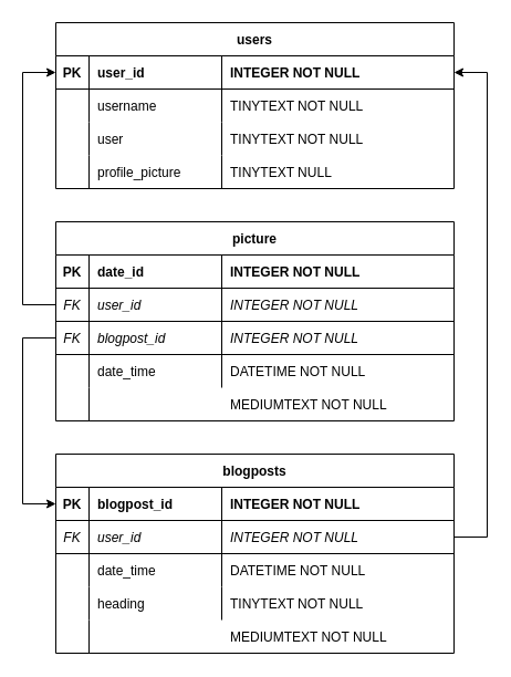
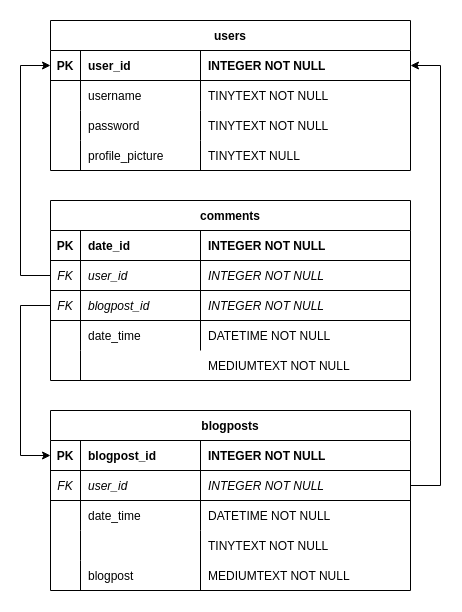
  <mxCell id="0" />
  <mxCell id="1" parent="0" />
  <mxCell id="2" value="users" style="shape=table;startSize=30;container=1;collapsible=1;childLayout=tableLayout;fixedRows=1;rowLines=0;fontStyle=1;align=center;resizeLast=1;" parent="1" vertex="1"><mxGeometry x="50" y="20" width="360" height="150" as="geometry" /></mxCell>
  <mxCell id="3" value="" style="shape=partialRectangle;collapsible=0;dropTarget=0;pointerEvents=0;fillColor=none;points=[[0,0.5],[1,0.5]];portConstraint=eastwest;top=0;left=0;right=0;bottom=1;" parent="2" vertex="1"><mxGeometry y="30" width="360" height="30" as="geometry" /></mxCell>
  <mxCell id="4" value="PK" style="shape=partialRectangle;overflow=hidden;connectable=0;fillColor=none;top=0;left=0;bottom=0;right=0;fontStyle=1;" parent="3" vertex="1"><mxGeometry width="30" height="30" as="geometry"><mxRectangle width="30" height="30" as="alternateBounds" /></mxGeometry></mxCell>
  <mxCell id="5" value="user_id" style="shape=partialRectangle;overflow=hidden;connectable=0;fillColor=none;top=0;left=0;bottom=0;right=0;align=left;spacingLeft=6;fontStyle=1;" parent="3" vertex="1"><mxGeometry x="30" width="120" height="30" as="geometry"><mxRectangle width="120" height="30" as="alternateBounds" /></mxGeometry></mxCell>
  <mxCell id="6" value="INTEGER NOT NULL" style="shape=partialRectangle;overflow=hidden;connectable=0;fillColor=none;top=0;left=0;bottom=0;right=0;align=left;spacingLeft=6;fontStyle=1;" parent="3" vertex="1"><mxGeometry x="150" width="210" height="30" as="geometry"><mxRectangle width="210" height="30" as="alternateBounds" /></mxGeometry></mxCell>
  <mxCell id="7" value="" style="shape=partialRectangle;collapsible=0;dropTarget=0;pointerEvents=0;fillColor=none;points=[[0,0.5],[1,0.5]];portConstraint=eastwest;top=0;left=0;right=0;bottom=0;" parent="2" vertex="1"><mxGeometry y="60" width="360" height="30" as="geometry" /></mxCell>
  <mxCell id="8" value="" style="shape=partialRectangle;overflow=hidden;connectable=0;fillColor=none;top=0;left=0;bottom=0;right=0;" parent="7" vertex="1"><mxGeometry width="30" height="30" as="geometry"><mxRectangle width="30" height="30" as="alternateBounds" /></mxGeometry></mxCell>
  <mxCell id="9" value="username" style="shape=partialRectangle;overflow=hidden;connectable=0;fillColor=none;top=0;left=0;bottom=0;right=0;align=left;spacingLeft=6;" parent="7" vertex="1"><mxGeometry x="30" width="120" height="30" as="geometry"><mxRectangle width="120" height="30" as="alternateBounds" /></mxGeometry></mxCell>
  <mxCell id="10" value="TINYTEXT NOT NULL" style="shape=partialRectangle;overflow=hidden;connectable=0;fillColor=none;top=0;left=0;bottom=0;right=0;align=left;spacingLeft=6;" parent="7" vertex="1"><mxGeometry x="150" width="210" height="30" as="geometry"><mxRectangle width="210" height="30" as="alternateBounds" /></mxGeometry></mxCell>
  <mxCell id="11" style="shape=partialRectangle;collapsible=0;dropTarget=0;pointerEvents=0;fillColor=none;points=[[0,0.5],[1,0.5]];portConstraint=eastwest;top=0;left=0;right=0;bottom=0;" parent="2" vertex="1"><mxGeometry y="90" width="360" height="30" as="geometry" /></mxCell>
  <mxCell id="12" style="shape=partialRectangle;overflow=hidden;connectable=0;fillColor=none;top=0;left=0;bottom=0;right=0;" parent="11" vertex="1"><mxGeometry width="30" height="30" as="geometry"><mxRectangle width="30" height="30" as="alternateBounds" /></mxGeometry></mxCell>
- <mxCell id="13" value="user" style="shape=partialRectangle;overflow=hidden;connectable=0;fillColor=none;top=0;left=0;bottom=0;right=0;align=left;spacingLeft=6;" parent="11" vertex="1"><mxGeometry x="30" width="120" height="30" as="geometry"><mxRectangle width="120" height="30" as="alternateBounds" /></mxGeometry></mxCell>
+ <mxCell id="13" value="password" style="shape=partialRectangle;overflow=hidden;connectable=0;fillColor=none;top=0;left=0;bottom=0;right=0;align=left;spacingLeft=6;" parent="11" vertex="1"><mxGeometry x="30" width="120" height="30" as="geometry"><mxRectangle width="120" height="30" as="alternateBounds" /></mxGeometry></mxCell>
  <mxCell id="14" value="TINYTEXT NOT NULL" style="shape=partialRectangle;overflow=hidden;connectable=0;fillColor=none;top=0;left=0;bottom=0;right=0;align=left;spacingLeft=6;" parent="11" vertex="1"><mxGeometry x="150" width="210" height="30" as="geometry"><mxRectangle width="210" height="30" as="alternateBounds" /></mxGeometry></mxCell>
  <mxCell id="15" style="shape=partialRectangle;collapsible=0;dropTarget=0;pointerEvents=0;fillColor=none;points=[[0,0.5],[1,0.5]];portConstraint=eastwest;top=0;left=0;right=0;bottom=0;" parent="2" vertex="1"><mxGeometry y="120" width="360" height="30" as="geometry" /></mxCell>
  <mxCell id="16" style="shape=partialRectangle;overflow=hidden;connectable=0;fillColor=none;top=0;left=0;bottom=0;right=0;" parent="15" vertex="1"><mxGeometry width="30" height="30" as="geometry"><mxRectangle width="30" height="30" as="alternateBounds" /></mxGeometry></mxCell>
  <mxCell id="17" value="profile_picture" style="shape=partialRectangle;overflow=hidden;connectable=0;fillColor=none;top=0;left=0;bottom=0;right=0;align=left;spacingLeft=6;" parent="15" vertex="1"><mxGeometry x="30" width="120" height="30" as="geometry"><mxRectangle width="120" height="30" as="alternateBounds" /></mxGeometry></mxCell>
  <mxCell id="18" value="TINYTEXT NULL" style="shape=partialRectangle;overflow=hidden;connectable=0;fillColor=none;top=0;left=0;bottom=0;right=0;align=left;spacingLeft=6;" parent="15" vertex="1"><mxGeometry x="150" width="210" height="30" as="geometry"><mxRectangle width="210" height="30" as="alternateBounds" /></mxGeometry></mxCell>
  <mxCell id="19" value="blogposts" style="shape=table;startSize=30;container=1;collapsible=1;childLayout=tableLayout;fixedRows=1;rowLines=0;fontStyle=1;align=center;resizeLast=1;" parent="1" vertex="1"><mxGeometry x="50" y="410" width="360" height="180" as="geometry" /></mxCell>
  <mxCell id="20" value="" style="shape=partialRectangle;collapsible=0;dropTarget=0;pointerEvents=0;fillColor=none;points=[[0,0.5],[1,0.5]];portConstraint=eastwest;top=0;left=0;right=0;bottom=1;" parent="19" vertex="1"><mxGeometry y="30" width="360" height="30" as="geometry" /></mxCell>
  <mxCell id="21" value="PK" style="shape=partialRectangle;overflow=hidden;connectable=0;fillColor=none;top=0;left=0;bottom=0;right=0;fontStyle=1;" parent="20" vertex="1"><mxGeometry width="30" height="30" as="geometry"><mxRectangle width="30" height="30" as="alternateBounds" /></mxGeometry></mxCell>
  <mxCell id="22" value="blogpost_id" style="shape=partialRectangle;overflow=hidden;connectable=0;fillColor=none;top=0;left=0;bottom=0;right=0;align=left;spacingLeft=6;fontStyle=1;" parent="20" vertex="1"><mxGeometry x="30" width="120" height="30" as="geometry"><mxRectangle width="120" height="30" as="alternateBounds" /></mxGeometry></mxCell>
  <mxCell id="23" value="INTEGER NOT NULL" style="shape=partialRectangle;overflow=hidden;connectable=0;fillColor=none;top=0;left=0;bottom=0;right=0;align=left;spacingLeft=6;fontStyle=1;" parent="20" vertex="1"><mxGeometry x="150" width="210" height="30" as="geometry"><mxRectangle width="210" height="30" as="alternateBounds" /></mxGeometry></mxCell>
  <mxCell id="24" style="shape=partialRectangle;collapsible=0;dropTarget=0;pointerEvents=0;fillColor=none;points=[[0,0.5],[1,0.5]];portConstraint=eastwest;top=0;left=0;right=0;bottom=1;" parent="19" vertex="1"><mxGeometry y="60" width="360" height="30" as="geometry" /></mxCell>
  <mxCell id="25" value="FK" style="shape=partialRectangle;overflow=hidden;connectable=0;fillColor=none;top=0;left=0;bottom=0;right=0;fontStyle=2;" parent="24" vertex="1"><mxGeometry width="30" height="30" as="geometry"><mxRectangle width="30" height="30" as="alternateBounds" /></mxGeometry></mxCell>
  <mxCell id="26" value="user_id" style="shape=partialRectangle;overflow=hidden;connectable=0;fillColor=none;top=0;left=0;bottom=0;right=0;align=left;spacingLeft=6;fontStyle=2;" parent="24" vertex="1"><mxGeometry x="30" width="120" height="30" as="geometry"><mxRectangle width="120" height="30" as="alternateBounds" /></mxGeometry></mxCell>
  <mxCell id="27" value="INTEGER NOT NULL" style="shape=partialRectangle;overflow=hidden;connectable=0;fillColor=none;top=0;left=0;bottom=0;right=0;align=left;spacingLeft=6;fontStyle=2;" parent="24" vertex="1"><mxGeometry x="150" width="210" height="30" as="geometry"><mxRectangle width="210" height="30" as="alternateBounds" /></mxGeometry></mxCell>
  <mxCell id="28" style="shape=partialRectangle;collapsible=0;dropTarget=0;pointerEvents=0;fillColor=none;points=[[0,0.5],[1,0.5]];portConstraint=eastwest;top=0;left=0;right=0;bottom=0;" parent="19" vertex="1"><mxGeometry y="90" width="360" height="30" as="geometry" /></mxCell>
  <mxCell id="29" style="shape=partialRectangle;overflow=hidden;connectable=0;fillColor=none;top=0;left=0;bottom=0;right=0;" parent="28" vertex="1"><mxGeometry width="30" height="30" as="geometry"><mxRectangle width="30" height="30" as="alternateBounds" /></mxGeometry></mxCell>
  <mxCell id="30" value="date_time" style="shape=partialRectangle;overflow=hidden;connectable=0;fillColor=none;top=0;left=0;bottom=0;right=0;align=left;spacingLeft=6;" parent="28" vertex="1"><mxGeometry x="30" width="120" height="30" as="geometry"><mxRectangle width="120" height="30" as="alternateBounds" /></mxGeometry></mxCell>
  <mxCell id="31" value="DATETIME NOT NULL" style="shape=partialRectangle;overflow=hidden;connectable=0;fillColor=none;top=0;left=0;bottom=0;right=0;align=left;spacingLeft=6;" parent="28" vertex="1"><mxGeometry x="150" width="210" height="30" as="geometry"><mxRectangle width="210" height="30" as="alternateBounds" /></mxGeometry></mxCell>
  <mxCell id="32" style="shape=partialRectangle;collapsible=0;dropTarget=0;pointerEvents=0;fillColor=none;points=[[0,0.5],[1,0.5]];portConstraint=eastwest;top=0;left=0;right=0;bottom=0;" parent="19" vertex="1"><mxGeometry y="120" width="360" height="30" as="geometry" /></mxCell>
  <mxCell id="33" style="shape=partialRectangle;overflow=hidden;connectable=0;fillColor=none;top=0;left=0;bottom=0;right=0;" parent="32" vertex="1"><mxGeometry width="30" height="30" as="geometry"><mxRectangle width="30" height="30" as="alternateBounds" /></mxGeometry></mxCell>
- <mxCell id="34" value="heading" style="shape=partialRectangle;overflow=hidden;connectable=0;fillColor=none;top=0;left=0;bottom=0;right=0;align=left;spacingLeft=6;" parent="32" vertex="1"><mxGeometry x="30" width="120" height="30" as="geometry"><mxRectangle width="120" height="30" as="alternateBounds" /></mxGeometry></mxCell>
  <mxCell id="35" value="TINYTEXT NOT NULL" style="shape=partialRectangle;overflow=hidden;connectable=0;fillColor=none;top=0;left=0;bottom=0;right=0;align=left;spacingLeft=6;" parent="32" vertex="1"><mxGeometry x="150" width="210" height="30" as="geometry"><mxRectangle width="210" height="30" as="alternateBounds" /></mxGeometry></mxCell>
  <mxCell id="36" style="shape=partialRectangle;collapsible=0;dropTarget=0;pointerEvents=0;fillColor=none;points=[[0,0.5],[1,0.5]];portConstraint=eastwest;top=0;left=0;right=0;bottom=0;" parent="19" vertex="1"><mxGeometry y="150" width="360" height="30" as="geometry" /></mxCell>
  <mxCell id="37" style="shape=partialRectangle;overflow=hidden;connectable=0;fillColor=none;top=0;left=0;bottom=0;right=0;" parent="36" vertex="1"><mxGeometry width="30" height="30" as="geometry"><mxRectangle width="30" height="30" as="alternateBounds" /></mxGeometry></mxCell>
+ <mxCell id="38" value="blogpost" style="shape=partialRectangle;overflow=hidden;connectable=0;fillColor=none;top=0;left=0;bottom=0;right=0;align=left;spacingLeft=6;" parent="36" vertex="1"><mxGeometry x="30" width="120" height="30" as="geometry"><mxRectangle width="120" height="30" as="alternateBounds" /></mxGeometry></mxCell>
  <mxCell id="39" value="MEDIUMTEXT NOT NULL" style="shape=partialRectangle;overflow=hidden;connectable=0;fillColor=none;top=0;left=0;bottom=0;right=0;align=left;spacingLeft=6;" parent="36" vertex="1"><mxGeometry x="150" width="210" height="30" as="geometry"><mxRectangle width="210" height="30" as="alternateBounds" /></mxGeometry></mxCell>
- <mxCell id="40" value="picture" style="shape=table;startSize=30;container=1;collapsible=1;childLayout=tableLayout;fixedRows=1;rowLines=0;fontStyle=1;align=center;resizeLast=1;" parent="1" vertex="1"><mxGeometry x="50" y="200" width="360" height="180" as="geometry" /></mxCell>
+ <mxCell id="40" value="comments" style="shape=table;startSize=30;container=1;collapsible=1;childLayout=tableLayout;fixedRows=1;rowLines=0;fontStyle=1;align=center;resizeLast=1;" parent="1" vertex="1"><mxGeometry x="50" y="200" width="360" height="180" as="geometry" /></mxCell>
  <mxCell id="41" value="" style="shape=partialRectangle;collapsible=0;dropTarget=0;pointerEvents=0;fillColor=none;points=[[0,0.5],[1,0.5]];portConstraint=eastwest;top=0;left=0;right=0;bottom=1;" parent="40" vertex="1"><mxGeometry y="30" width="360" height="30" as="geometry" /></mxCell>
  <mxCell id="42" value="PK" style="shape=partialRectangle;overflow=hidden;connectable=0;fillColor=none;top=0;left=0;bottom=0;right=0;fontStyle=1;" parent="41" vertex="1"><mxGeometry width="30" height="30" as="geometry"><mxRectangle width="30" height="30" as="alternateBounds" /></mxGeometry></mxCell>
  <mxCell id="43" value="date_id" style="shape=partialRectangle;overflow=hidden;connectable=0;fillColor=none;top=0;left=0;bottom=0;right=0;align=left;spacingLeft=6;fontStyle=1;" parent="41" vertex="1"><mxGeometry x="30" width="120" height="30" as="geometry"><mxRectangle width="120" height="30" as="alternateBounds" /></mxGeometry></mxCell>
  <mxCell id="44" value="INTEGER NOT NULL" style="shape=partialRectangle;overflow=hidden;connectable=0;fillColor=none;top=0;left=0;bottom=0;right=0;align=left;spacingLeft=6;fontStyle=1;" parent="41" vertex="1"><mxGeometry x="150" width="210" height="30" as="geometry"><mxRectangle width="210" height="30" as="alternateBounds" /></mxGeometry></mxCell>
  <mxCell id="45" style="shape=partialRectangle;collapsible=0;dropTarget=0;pointerEvents=0;fillColor=none;points=[[0,0.5],[1,0.5]];portConstraint=eastwest;top=0;left=0;right=0;bottom=1;" parent="40" vertex="1"><mxGeometry y="60" width="360" height="30" as="geometry" /></mxCell>
  <mxCell id="46" value="FK" style="shape=partialRectangle;overflow=hidden;connectable=0;fillColor=none;top=0;left=0;bottom=0;right=0;fontStyle=2;" parent="45" vertex="1"><mxGeometry width="30" height="30" as="geometry"><mxRectangle width="30" height="30" as="alternateBounds" /></mxGeometry></mxCell>
  <mxCell id="47" value="user_id" style="shape=partialRectangle;overflow=hidden;connectable=0;fillColor=none;top=0;left=0;bottom=0;right=0;align=left;spacingLeft=6;fontStyle=2;" parent="45" vertex="1"><mxGeometry x="30" width="120" height="30" as="geometry"><mxRectangle width="120" height="30" as="alternateBounds" /></mxGeometry></mxCell>
  <mxCell id="48" value="INTEGER NOT NULL" style="shape=partialRectangle;overflow=hidden;connectable=0;fillColor=none;top=0;left=0;bottom=0;right=0;align=left;spacingLeft=6;fontStyle=2;" parent="45" vertex="1"><mxGeometry x="150" width="210" height="30" as="geometry"><mxRectangle width="210" height="30" as="alternateBounds" /></mxGeometry></mxCell>
  <mxCell id="49" style="shape=partialRectangle;collapsible=0;dropTarget=0;pointerEvents=0;fillColor=none;points=[[0,0.5],[1,0.5]];portConstraint=eastwest;top=0;left=0;right=0;bottom=1;" parent="40" vertex="1"><mxGeometry y="90" width="360" height="30" as="geometry" /></mxCell>
  <mxCell id="50" value="FK" style="shape=partialRectangle;overflow=hidden;connectable=0;fillColor=none;top=0;left=0;bottom=0;right=0;fontStyle=2;" parent="49" vertex="1"><mxGeometry width="30" height="30" as="geometry"><mxRectangle width="30" height="30" as="alternateBounds" /></mxGeometry></mxCell>
  <mxCell id="51" value="blogpost_id" style="shape=partialRectangle;overflow=hidden;connectable=0;fillColor=none;top=0;left=0;bottom=0;right=0;align=left;spacingLeft=6;fontStyle=2;" parent="49" vertex="1"><mxGeometry x="30" width="120" height="30" as="geometry"><mxRectangle width="120" height="30" as="alternateBounds" /></mxGeometry></mxCell>
  <mxCell id="52" value="INTEGER NOT NULL" style="shape=partialRectangle;overflow=hidden;connectable=0;fillColor=none;top=0;left=0;bottom=0;right=0;align=left;spacingLeft=6;fontStyle=2;" parent="49" vertex="1"><mxGeometry x="150" width="210" height="30" as="geometry"><mxRectangle width="210" height="30" as="alternateBounds" /></mxGeometry></mxCell>
  <mxCell id="53" style="shape=partialRectangle;collapsible=0;dropTarget=0;pointerEvents=0;fillColor=none;points=[[0,0.5],[1,0.5]];portConstraint=eastwest;top=0;left=0;right=0;bottom=0;" parent="40" vertex="1"><mxGeometry y="120" width="360" height="30" as="geometry" /></mxCell>
  <mxCell id="54" style="shape=partialRectangle;overflow=hidden;connectable=0;fillColor=none;top=0;left=0;bottom=0;right=0;" parent="53" vertex="1"><mxGeometry width="30" height="30" as="geometry"><mxRectangle width="30" height="30" as="alternateBounds" /></mxGeometry></mxCell>
  <mxCell id="55" value="date_time" style="shape=partialRectangle;overflow=hidden;connectable=0;fillColor=none;top=0;left=0;bottom=0;right=0;align=left;spacingLeft=6;" parent="53" vertex="1"><mxGeometry x="30" width="120" height="30" as="geometry"><mxRectangle width="120" height="30" as="alternateBounds" /></mxGeometry></mxCell>
  <mxCell id="56" value="DATETIME NOT NULL" style="shape=partialRectangle;overflow=hidden;connectable=0;fillColor=none;top=0;left=0;bottom=0;right=0;align=left;spacingLeft=6;" parent="53" vertex="1"><mxGeometry x="150" width="210" height="30" as="geometry"><mxRectangle width="210" height="30" as="alternateBounds" /></mxGeometry></mxCell>
  <mxCell id="57" style="shape=partialRectangle;collapsible=0;dropTarget=0;pointerEvents=0;fillColor=none;points=[[0,0.5],[1,0.5]];portConstraint=eastwest;top=0;left=0;right=0;bottom=0;" parent="40" vertex="1"><mxGeometry y="150" width="360" height="30" as="geometry" /></mxCell>
  <mxCell id="58" style="shape=partialRectangle;overflow=hidden;connectable=0;fillColor=none;top=0;left=0;bottom=0;right=0;" parent="57" vertex="1"><mxGeometry width="30" height="30" as="geometry"><mxRectangle width="30" height="30" as="alternateBounds" /></mxGeometry></mxCell>
  <mxCell id="59" value="MEDIUMTEXT NOT NULL" style="shape=partialRectangle;overflow=hidden;connectable=0;fillColor=none;top=0;left=0;bottom=0;right=0;align=left;spacingLeft=6;" parent="57" vertex="1"><mxGeometry x="150" width="210" height="30" as="geometry"><mxRectangle width="210" height="30" as="alternateBounds" /></mxGeometry></mxCell>
  <mxCell id="60" style="edgeStyle=orthogonalEdgeStyle;rounded=0;orthogonalLoop=1;jettySize=auto;html=1;exitX=0;exitY=0.5;exitDx=0;exitDy=0;entryX=0;entryY=0.5;entryDx=0;entryDy=0;" parent="1" source="49" target="20" edge="1"><mxGeometry relative="1" as="geometry"><Array as="points"><mxPoint x="20" y="305" /><mxPoint x="20" y="455" /></Array></mxGeometry></mxCell>
  <mxCell id="61" style="edgeStyle=orthogonalEdgeStyle;rounded=0;orthogonalLoop=1;jettySize=auto;html=1;exitX=0;exitY=0.5;exitDx=0;exitDy=0;entryX=0;entryY=0.5;entryDx=0;entryDy=0;" parent="1" source="45" target="3" edge="1"><mxGeometry relative="1" as="geometry"><Array as="points"><mxPoint x="20" y="275" /><mxPoint x="20" y="65" /></Array></mxGeometry></mxCell>
  <mxCell id="62" style="edgeStyle=orthogonalEdgeStyle;rounded=0;orthogonalLoop=1;jettySize=auto;html=1;exitX=1;exitY=0.5;exitDx=0;exitDy=0;entryX=1;entryY=0.5;entryDx=0;entryDy=0;" parent="1" source="24" target="3" edge="1"><mxGeometry relative="1" as="geometry"><Array as="points"><mxPoint x="440" y="485" /><mxPoint x="440" y="65" /></Array></mxGeometry></mxCell>
